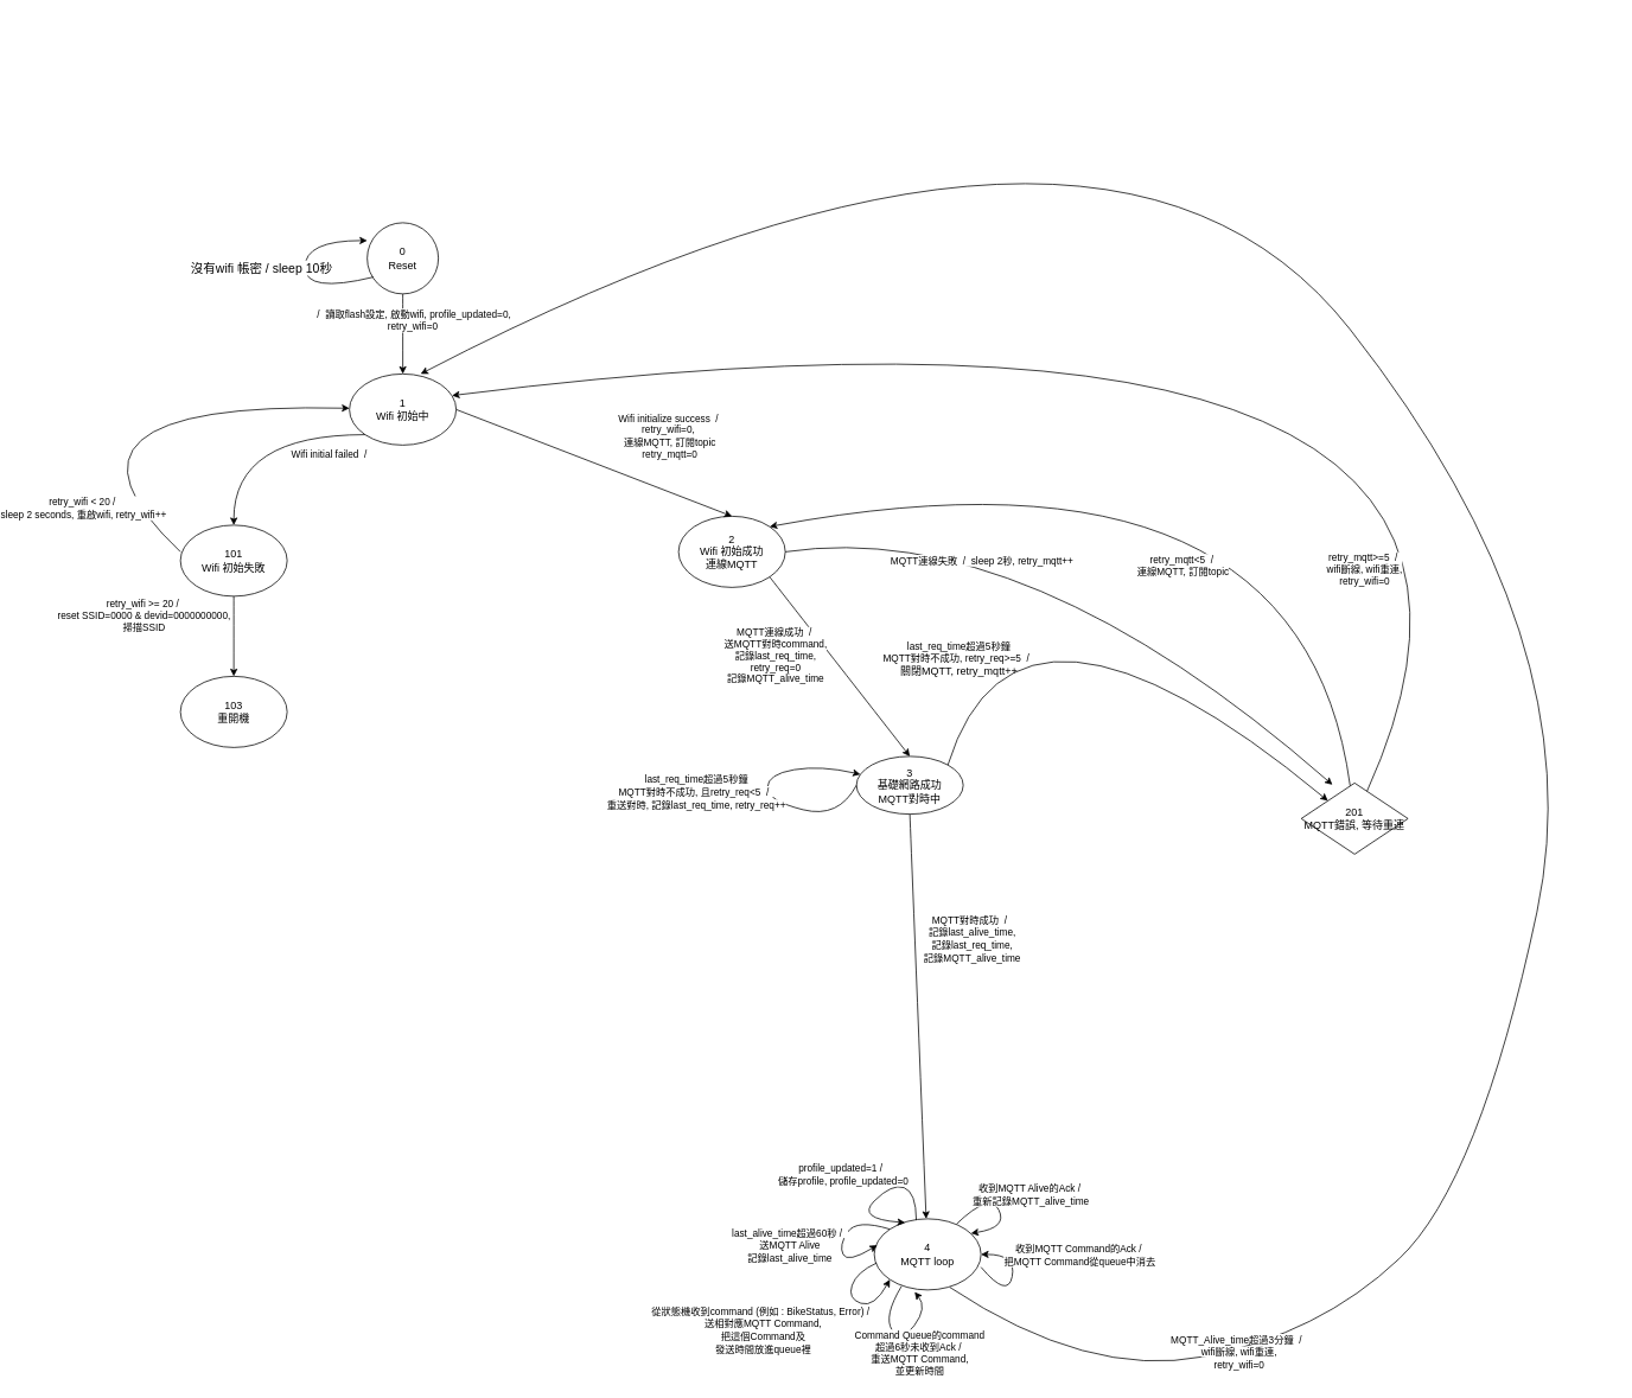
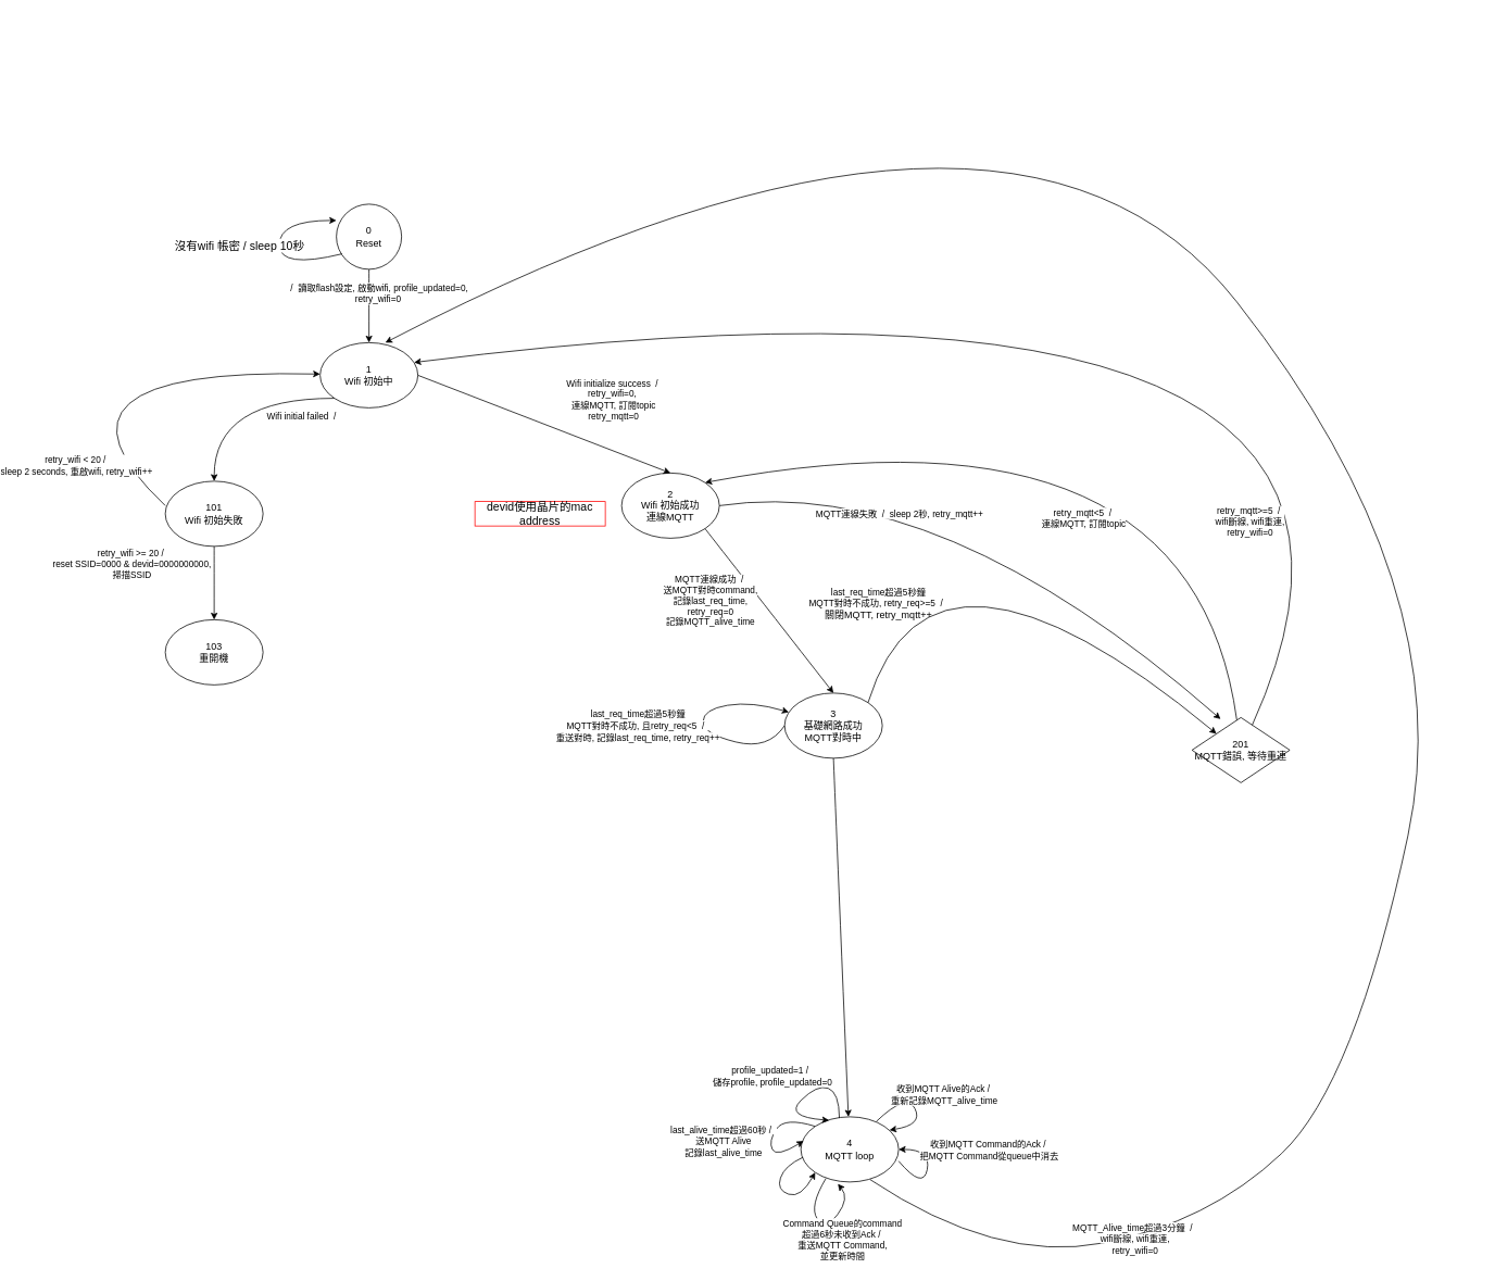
  <mxCell id="0" />
  <mxCell id="1" parent="0" />
  <mxCell id="2" value="1&lt;br&gt;Wifi 初始中" style="ellipse;whiteSpace=wrap;html=1;" parent="1" vertex="1"><mxGeometry x="390" y="420" width="120" height="80" as="geometry" /></mxCell>
  <mxCell id="3" value="2&lt;br&gt;Wifi 初始成功&lt;br&gt;連線MQTT" style="ellipse;whiteSpace=wrap;html=1;" parent="1" vertex="1"><mxGeometry x="760" y="580" width="120" height="80" as="geometry" /></mxCell>
  <mxCell id="4" value="" style="endArrow=classic;html=1;rounded=0;exitX=1;exitY=0.5;exitDx=0;exitDy=0;entryX=0.5;entryY=0;entryDx=0;entryDy=0;" parent="1" source="2" target="3" edge="1"><mxGeometry width="50" height="50" relative="1" as="geometry"><mxPoint x="470" y="770" as="sourcePoint" /><mxPoint x="520" y="720" as="targetPoint" /></mxGeometry></mxCell>
  <mxCell id="5" value="Wifi initialize success&amp;nbsp; /&amp;nbsp; &lt;br&gt;retry_wifi=0,&amp;nbsp;&lt;br&gt;連線MQTT, 訂閱topic&lt;br&gt;retry_mqtt=0" style="edgeLabel;html=1;align=center;verticalAlign=middle;resizable=0;points=[];" parent="4" vertex="1" connectable="0"><mxGeometry x="0.244" y="-1" relative="1" as="geometry"><mxPoint x="47" y="-46" as="offset" /></mxGeometry></mxCell>
  <mxCell id="6" value="101&lt;br&gt;Wifi 初始失敗" style="ellipse;whiteSpace=wrap;html=1;" parent="1" vertex="1"><mxGeometry x="200" y="590" width="120" height="80" as="geometry" /></mxCell>
  <mxCell id="7" value="" style="endArrow=classic;html=1;rounded=0;exitX=0;exitY=1;exitDx=0;exitDy=0;entryX=0.5;entryY=0;entryDx=0;entryDy=0;edgeStyle=orthogonalEdgeStyle;curved=1;" parent="1" source="2" target="6" edge="1"><mxGeometry width="50" height="50" relative="1" as="geometry"><mxPoint x="470" y="770" as="sourcePoint" /><mxPoint x="520" y="720" as="targetPoint" /></mxGeometry></mxCell>
  <mxCell id="8" value="Wifi initial failed&amp;nbsp; /&amp;nbsp;&amp;nbsp;" style="edgeLabel;html=1;align=center;verticalAlign=middle;resizable=0;points=[];" parent="7" vertex="1" connectable="0"><mxGeometry x="-0.209" y="19" relative="1" as="geometry"><mxPoint x="61" y="3" as="offset" /></mxGeometry></mxCell>
  <mxCell id="9" value="" style="endArrow=classic;html=1;rounded=0;curved=1;" parent="1" target="2" edge="1"><mxGeometry width="50" height="50" relative="1" as="geometry"><mxPoint x="200" y="620" as="sourcePoint" /><mxPoint x="260" y="750" as="targetPoint" /><Array as="points"><mxPoint x="20" y="450" /></Array></mxGeometry></mxCell>
  <mxCell id="10" value="retry_wifi &amp;lt; 20 /&amp;nbsp; &lt;br&gt;sleep 2 seconds, 重啟wifi, retry_wifi++" style="edgeLabel;html=1;align=center;verticalAlign=middle;resizable=0;points=[];" parent="9" vertex="1" connectable="0"><mxGeometry x="-0.375" y="-2" relative="1" as="geometry"><mxPoint x="29" y="84" as="offset" /></mxGeometry></mxCell>
  <mxCell id="11" value="" style="endArrow=classic;html=1;rounded=0;curved=1;exitX=0.5;exitY=1;exitDx=0;exitDy=0;entryX=0.5;entryY=0;entryDx=0;entryDy=0;" parent="1" source="6" edge="1"><mxGeometry width="50" height="50" relative="1" as="geometry"><mxPoint x="470" y="770" as="sourcePoint" /><mxPoint x="260" y="760" as="targetPoint" /></mxGeometry></mxCell>
  <mxCell id="12" value="retry_wifi &amp;gt;= 20 /&amp;nbsp; &lt;br&gt;reset SSID=0000 &amp;amp; devid=0000000000, &lt;br&gt;掃描SSID" style="edgeLabel;html=1;align=center;verticalAlign=middle;resizable=0;points=[];" parent="1" vertex="1" connectable="0"><mxGeometry x="110" y="709.998" as="geometry"><mxPoint x="48" y="-18" as="offset" /></mxGeometry></mxCell>
  <mxCell id="13" value="103&lt;br&gt;重開機" style="ellipse;whiteSpace=wrap;html=1;" parent="1" vertex="1"><mxGeometry x="200" y="760" width="120" height="80" as="geometry" /></mxCell>
- <mxCell id="14" value="3&lt;br&gt;基礎網路成功&lt;br&gt;MQTT對時中" style="ellipse;whiteSpace=wrap;html=1;" parent="1" vertex="1"><mxGeometry x="960" y="850" width="120" height="65" as="geometry" /></mxCell>
+ <mxCell id="14" value="3&lt;br&gt;基礎網路成功&lt;br&gt;MQTT對時中" style="ellipse;whiteSpace=wrap;html=1;" parent="1" vertex="1"><mxGeometry x="960" y="850" width="120" height="80" as="geometry" /></mxCell>
  <mxCell id="15" value="" style="endArrow=classic;html=1;rounded=0;curved=1;exitX=1;exitY=1;exitDx=0;exitDy=0;entryX=0.5;entryY=0;entryDx=0;entryDy=0;" parent="1" source="3" target="14" edge="1"><mxGeometry width="50" height="50" relative="1" as="geometry"><mxPoint x="680" y="710" as="sourcePoint" /><mxPoint x="730" y="660" as="targetPoint" /></mxGeometry></mxCell>
  <mxCell id="16" value="MQTT連線成功&amp;nbsp; /&amp;nbsp; &lt;br&gt;送MQTT對時command,&lt;br&gt;記錄last_req_time,&lt;br&gt;retry_req=0&lt;br&gt;記錄MQTT_alive_time" style="edgeLabel;html=1;align=center;verticalAlign=middle;resizable=0;points=[];" parent="1" vertex="1" connectable="0"><mxGeometry x="870" y="729.998" as="geometry"><mxPoint x="-2" y="7" as="offset" /></mxGeometry></mxCell>
- <mxCell id="17" value="&lt;span style=&quot;font-size: 11px; background-color: rgb(255, 255, 255);&quot;&gt;MQTT對時成功&amp;nbsp; /&amp;nbsp;&amp;nbsp;&lt;br&gt;記錄last_alive_time,&lt;/span&gt;&lt;br style=&quot;font-size: 11px;&quot;&gt;&lt;span style=&quot;background-color: rgb(255, 255, 255);&quot;&gt;&lt;span style=&quot;font-size: 11px;&quot;&gt;記錄last_req_time,&lt;/span&gt;&lt;br&gt;&lt;span style=&quot;font-size: 11px;&quot;&gt;記錄MQTT_alive_time&lt;/span&gt;&lt;br&gt;&lt;/span&gt;" style="text;html=1;align=center;verticalAlign=middle;resizable=0;points=[];autosize=1;strokeColor=none;fillColor=none;" parent="1" vertex="1"><mxGeometry x="1025" y="1020" width="130" height="70" as="geometry" /></mxCell>
  <mxCell id="18" value="4&lt;br&gt;MQTT loop" style="ellipse;whiteSpace=wrap;html=1;" parent="1" vertex="1"><mxGeometry x="980" y="1370" width="120" height="80" as="geometry" /></mxCell>
  <mxCell id="19" value="" style="endArrow=classic;html=1;rounded=0;curved=1;exitX=0.5;exitY=1;exitDx=0;exitDy=0;" parent="1" source="14" target="18" edge="1"><mxGeometry width="50" height="50" relative="1" as="geometry"><mxPoint x="1030" y="780" as="sourcePoint" /><mxPoint x="1030" y="860" as="targetPoint" /></mxGeometry></mxCell>
  <mxCell id="20" value="0&lt;br&gt;Reset" style="ellipse;whiteSpace=wrap;html=1;aspect=fixed;" parent="1" vertex="1"><mxGeometry x="410" y="250" width="80" height="80" as="geometry" /></mxCell>
  <mxCell id="21" value="" style="endArrow=classic;html=1;rounded=0;curved=1;exitX=0.5;exitY=1;exitDx=0;exitDy=0;entryX=0.5;entryY=0;entryDx=0;entryDy=0;" parent="1" source="20" target="2" edge="1"><mxGeometry width="50" height="50" relative="1" as="geometry"><mxPoint x="340" y="430" as="sourcePoint" /><mxPoint x="390" y="380" as="targetPoint" /></mxGeometry></mxCell>
  <mxCell id="22" value="&amp;nbsp;/&amp;nbsp; 讀取flash設定, 啟動wifi, profile_updated=0,&lt;br&gt;retry_wifi=0" style="edgeLabel;html=1;align=center;verticalAlign=middle;resizable=0;points=[];" parent="1" vertex="1" connectable="0"><mxGeometry x="460.003" y="359.997" as="geometry" /></mxCell>
  <mxCell id="23" value="201&lt;br&gt;MQTT錯誤, 等待重連" style="rhombus;whiteSpace=wrap;html=1;" parent="1" vertex="1"><mxGeometry x="1460" y="880" width="120" height="80" as="geometry" /></mxCell>
  <mxCell id="24" value="" style="endArrow=classic;html=1;rounded=0;curved=1;exitX=0;exitY=0.5;exitDx=0;exitDy=0;" parent="1" source="14" target="14" edge="1"><mxGeometry width="50" height="50" relative="1" as="geometry"><mxPoint x="1090" y="900" as="sourcePoint" /><mxPoint x="1320" y="980" as="targetPoint" /><Array as="points"><mxPoint x="940" y="920" /><mxPoint x="860" y="900" /><mxPoint x="860" y="870" /><mxPoint x="920" y="860" /></Array></mxGeometry></mxCell>
  <mxCell id="25" value="&lt;span style=&quot;font-size: 11px; background-color: rgb(255, 255, 255);&quot;&gt;last_req_time超過5秒鐘&lt;br&gt;MQTT對時不成功, 且retry_req&amp;lt;5&amp;nbsp; /&amp;nbsp;&amp;nbsp;&lt;br&gt;&lt;/span&gt;&lt;span style=&quot;font-size: 11px; background-color: rgb(255, 255, 255);&quot;&gt;重送對時, 記錄last_req_time, retry_req++&lt;/span&gt;" style="text;html=1;align=center;verticalAlign=middle;resizable=0;points=[];autosize=1;strokeColor=none;fillColor=none;" parent="1" vertex="1"><mxGeometry x="670" y="860" width="220" height="60" as="geometry" /></mxCell>
  <mxCell id="26" value="" style="endArrow=classic;html=1;rounded=0;curved=1;exitX=1;exitY=0;exitDx=0;exitDy=0;entryX=0;entryY=0;entryDx=0;entryDy=0;" parent="1" source="14" target="23" edge="1"><mxGeometry width="50" height="50" relative="1" as="geometry"><mxPoint x="990" y="730" as="sourcePoint" /><mxPoint x="1040" y="680" as="targetPoint" /><Array as="points"><mxPoint x="1140" y="610" /></Array></mxGeometry></mxCell>
  <mxCell id="27" value="" style="endArrow=classic;html=1;rounded=0;curved=1;entryX=1;entryY=0;entryDx=0;entryDy=0;" parent="1" source="23" target="3" edge="1"><mxGeometry width="50" height="50" relative="1" as="geometry"><mxPoint x="990" y="680" as="sourcePoint" /><mxPoint x="1040" y="630" as="targetPoint" /><Array as="points"><mxPoint x="1460" y="480" /></Array></mxGeometry></mxCell>
  <mxCell id="28" value="retry_mqtt&amp;lt;5&amp;nbsp; /&amp;nbsp; &lt;br&gt;連線MQTT, 訂閱topic" style="edgeLabel;html=1;align=center;verticalAlign=middle;resizable=0;points=[];" parent="1" vertex="1" connectable="0"><mxGeometry x="1320" y="639.998" as="geometry"><mxPoint x="6" y="-4" as="offset" /></mxGeometry></mxCell>
  <mxCell id="29" value="" style="endArrow=classic;html=1;rounded=0;curved=1;entryX=0.961;entryY=0.304;entryDx=0;entryDy=0;entryPerimeter=0;" parent="1" source="23" target="2" edge="1"><mxGeometry width="50" height="50" relative="1" as="geometry"><mxPoint x="1320" y="720" as="sourcePoint" /><mxPoint x="1280" y="320" as="targetPoint" /><Array as="points"><mxPoint x="1810" y="280" /></Array></mxGeometry></mxCell>
  <mxCell id="30" value="retry_mqtt&amp;gt;=5&amp;nbsp; /&amp;nbsp; &lt;br&gt;wifi斷線, wifi重連, &lt;br&gt;retry_wifi=0" style="edgeLabel;html=1;align=center;verticalAlign=middle;resizable=0;points=[];" parent="1" vertex="1" connectable="0"><mxGeometry x="1530" y="639.998" as="geometry" /></mxCell>
  <mxCell id="31" value="&lt;span style=&quot;font-size: 11px; background-color: rgb(255, 255, 255);&quot;&gt;last_req_time超過5秒鐘&lt;br&gt;MQTT對時不成功, retry_req&amp;gt;=5&amp;nbsp; /&amp;nbsp;&amp;nbsp;&lt;br&gt;&lt;/span&gt;關閉MQTT, retry_mqtt++" style="text;html=1;align=center;verticalAlign=middle;resizable=0;points=[];autosize=1;strokeColor=none;fillColor=none;" parent="1" vertex="1"><mxGeometry x="980" y="710" width="190" height="60" as="geometry" /></mxCell>
  <mxCell id="32" value="" style="endArrow=classic;html=1;rounded=0;curved=1;exitX=0.394;exitY=0.021;exitDx=0;exitDy=0;exitPerimeter=0;entryX=0.289;entryY=0.054;entryDx=0;entryDy=0;entryPerimeter=0;" parent="1" source="18" target="18" edge="1"><mxGeometry width="50" height="50" relative="1" as="geometry"><mxPoint x="900" y="1300" as="sourcePoint" /><mxPoint x="950" y="1250" as="targetPoint" /><Array as="points"><mxPoint x="1027" y="1340" /><mxPoint x="1000" y="1330" /><mxPoint x="960" y="1370" /></Array></mxGeometry></mxCell>
  <mxCell id="33" value="&lt;span style=&quot;font-size: 11px; background-color: rgb(255, 255, 255);&quot;&gt;profile_updated=1 /&amp;nbsp;&amp;nbsp;&lt;br&gt;儲存profile, profile_updated=0&lt;br&gt;&lt;/span&gt;" style="text;html=1;align=center;verticalAlign=middle;resizable=0;points=[];autosize=1;strokeColor=none;fillColor=none;" parent="1" vertex="1"><mxGeometry x="860" y="1300" width="170" height="40" as="geometry" /></mxCell>
  <mxCell id="34" value="" style="endArrow=classic;html=1;rounded=0;curved=1;exitX=0;exitY=0;exitDx=0;exitDy=0;entryX=0.028;entryY=0.371;entryDx=0;entryDy=0;entryPerimeter=0;" parent="1" source="18" target="18" edge="1"><mxGeometry width="50" height="50" relative="1" as="geometry"><mxPoint x="900" y="1550" as="sourcePoint" /><mxPoint x="950" y="1500" as="targetPoint" /><Array as="points"><mxPoint x="960" y="1370" /><mxPoint x="940" y="1400" /><mxPoint x="950" y="1420" /></Array></mxGeometry></mxCell>
  <mxCell id="35" value="&lt;span style=&quot;font-size: 11px; background-color: rgb(255, 255, 255);&quot;&gt;last_alive_time超過60秒 /&amp;nbsp;&amp;nbsp;&lt;br&gt;送MQTT Alive&lt;br&gt;記錄last_alive_time&lt;/span&gt;" style="text;html=1;align=center;verticalAlign=middle;resizable=0;points=[];autosize=1;strokeColor=none;fillColor=none;" parent="1" vertex="1"><mxGeometry x="810" y="1370" width="150" height="60" as="geometry" /></mxCell>
  <mxCell id="36" value="" style="endArrow=classic;html=1;rounded=0;curved=1;exitX=0.022;exitY=0.621;exitDx=0;exitDy=0;entryX=0;entryY=1;entryDx=0;entryDy=0;exitPerimeter=0;" parent="1" source="18" target="18" edge="1"><mxGeometry width="50" height="50" relative="1" as="geometry"><mxPoint x="900" y="1540" as="sourcePoint" /><mxPoint x="950" y="1490" as="targetPoint" /><Array as="points"><mxPoint x="960" y="1430" /><mxPoint x="950" y="1460" /><mxPoint x="980" y="1470" /></Array></mxGeometry></mxCell>
- <mxCell id="37" value="&lt;span style=&quot;font-size: 11px; background-color: rgb(255, 255, 255);&quot;&gt;從狀態機收到command (例如 : BikeStatus, Error) /&amp;nbsp;&amp;nbsp;&lt;br&gt;送相對應MQTT Command,&lt;br&gt;把這個Command及&lt;br&gt;發送時間放進queue裡&lt;br&gt;&lt;/span&gt;" style="text;html=1;align=center;verticalAlign=middle;resizable=0;points=[];autosize=1;strokeColor=none;fillColor=none;" parent="1" vertex="1"><mxGeometry x="720" y="1460" width="270" height="70" as="geometry" /></mxCell>
  <mxCell id="38" value="" style="endArrow=classic;html=1;rounded=0;curved=1;exitX=0.772;exitY=0.071;exitDx=0;exitDy=0;entryX=0.906;entryY=0.204;entryDx=0;entryDy=0;entryPerimeter=0;exitPerimeter=0;" parent="1" source="18" target="18" edge="1"><mxGeometry width="50" height="50" relative="1" as="geometry"><mxPoint x="1220" y="1405" as="sourcePoint" /><mxPoint x="1270" y="1355" as="targetPoint" /><Array as="points"><mxPoint x="1110" y="1340" /><mxPoint x="1130" y="1380" /></Array></mxGeometry></mxCell>
  <mxCell id="39" value="收到MQTT Alive的Ack /&amp;nbsp;&lt;br&gt;重新記錄MQTT_alive_time" style="edgeLabel;html=1;align=center;verticalAlign=middle;resizable=0;points=[];" parent="38" vertex="1" connectable="0"><mxGeometry x="0.254" relative="1" as="geometry"><mxPoint x="30" y="-29" as="offset" /></mxGeometry></mxCell>
  <mxCell id="40" value="" style="endArrow=classic;html=1;rounded=0;curved=1;exitX=1;exitY=0.679;exitDx=0;exitDy=0;exitPerimeter=0;" parent="1" source="18" target="18" edge="1"><mxGeometry width="50" height="50" relative="1" as="geometry"><mxPoint x="1170" y="1430" as="sourcePoint" /><mxPoint x="1220" y="1380" as="targetPoint" /><Array as="points"><mxPoint x="1130" y="1460" /><mxPoint x="1140" y="1410" /></Array></mxGeometry></mxCell>
  <mxCell id="41" value="收到MQTT Command的Ack /&amp;nbsp;&lt;br&gt;把MQTT Command從queue中消去&lt;br&gt;" style="edgeLabel;html=1;align=center;verticalAlign=middle;resizable=0;points=[];" parent="1" vertex="1" connectable="0"><mxGeometry x="1210.004" y="1410.002" as="geometry" /></mxCell>
  <mxCell id="42" value="" style="endArrow=classic;html=1;rounded=0;curved=1;exitX=0.256;exitY=0.946;exitDx=0;exitDy=0;exitPerimeter=0;entryX=0.378;entryY=1.029;entryDx=0;entryDy=0;entryPerimeter=0;" parent="1" source="18" target="18" edge="1"><mxGeometry width="50" height="50" relative="1" as="geometry"><mxPoint x="1145" y="1540" as="sourcePoint" /><mxPoint x="1195" y="1490" as="targetPoint" /><Array as="points"><mxPoint x="990" y="1480" /><mxPoint x="1010" y="1510" /><mxPoint x="1040" y="1470" /></Array></mxGeometry></mxCell>
  <mxCell id="43" value="Command Queue的command&lt;br&gt;超過6秒未收到Ack /&amp;nbsp;&lt;br&gt;重送MQTT Command,&lt;br&gt;並更新時間" style="edgeLabel;html=1;align=center;verticalAlign=middle;resizable=0;points=[];" parent="1" vertex="1" connectable="0"><mxGeometry x="1030.004" y="1520.002" as="geometry" /></mxCell>
  <mxCell id="44" value="" style="endArrow=classic;html=1;rounded=0;curved=1;exitX=0.708;exitY=0.963;exitDx=0;exitDy=0;exitPerimeter=0;entryX=0.667;entryY=0;entryDx=0;entryDy=0;entryPerimeter=0;" parent="1" source="18" target="2" edge="1"><mxGeometry width="50" height="50" relative="1" as="geometry"><mxPoint x="850" y="1220" as="sourcePoint" /><mxPoint x="1020" y="1270" as="targetPoint" /><Array as="points"><mxPoint x="1220" y="1550" /><mxPoint x="1480" y="1500" /><mxPoint x="1660" y="1330" /><mxPoint x="1790" y="720" /><mxPoint x="1240" y="20" /></Array></mxGeometry></mxCell>
  <mxCell id="45" value="&lt;span style=&quot;font-size: 11px; background-color: rgb(255, 255, 255);&quot;&gt;MQTT_Alive_time超過3分鐘&amp;nbsp; /&amp;nbsp;&amp;nbsp;&lt;br&gt;&lt;/span&gt;&lt;span style=&quot;font-size: 11px; background-color: rgb(255, 255, 255);&quot;&gt;wifi斷線, wifi重連,&lt;/span&gt;&lt;br style=&quot;font-size: 11px;&quot;&gt;&lt;span style=&quot;font-size: 11px; background-color: rgb(255, 255, 255);&quot;&gt;retry_wifi=0&lt;/span&gt;" style="text;html=1;align=center;verticalAlign=middle;resizable=0;points=[];autosize=1;strokeColor=none;fillColor=none;" parent="1" vertex="1"><mxGeometry x="1300" y="1490" width="180" height="60" as="geometry" /></mxCell>
  <mxCell id="46" value="" style="endArrow=classic;html=1;rounded=0;curved=1;exitX=1;exitY=0.5;exitDx=0;exitDy=0;entryX=0.292;entryY=0.025;entryDx=0;entryDy=0;entryPerimeter=0;" parent="1" source="3" target="23" edge="1"><mxGeometry width="50" height="50" relative="1" as="geometry"><mxPoint x="900" y="730" as="sourcePoint" /><mxPoint x="1120" y="610" as="targetPoint" /><Array as="points"><mxPoint x="1150" y="580" /></Array></mxGeometry></mxCell>
  <mxCell id="47" value="MQTT連線失敗&amp;nbsp; /&amp;nbsp; sleep 2秒, retry_mqtt++" style="edgeLabel;html=1;align=center;verticalAlign=middle;resizable=0;points=[];" parent="1" vertex="1" connectable="0"><mxGeometry x="1100" y="629.998" as="geometry" /></mxCell>
+ <mxCell id="48" value="&lt;font style=&quot;font-size: 14px;&quot;&gt;devid使用晶片的mac address&lt;/font&gt;" style="text;strokeColor=#FF0000;align=center;fillColor=none;html=1;verticalAlign=middle;whiteSpace=wrap;rounded=0;" vertex="1" parent="1"><mxGeometry x="580" y="615" width="160" height="30" as="geometry" /></mxCell>
  <mxCell id="49" value="" style="endArrow=classic;html=1;rounded=0;curved=1;exitX=0.088;exitY=0.763;exitDx=0;exitDy=0;entryX=0;entryY=0.25;entryDx=0;entryDy=0;exitPerimeter=0;entryPerimeter=0;" edge="1" parent="1" source="20" target="20"><mxGeometry width="50" height="50" relative="1" as="geometry"><mxPoint x="322.426" y="258.194" as="sourcePoint" /><mxPoint x="280" y="269.91" as="targetPoint" /><Array as="points"><mxPoint x="340" y="329.91" /><mxPoint x="340" y="270" /></Array></mxGeometry></mxCell>
  <mxCell id="50" value="沒有wifi 帳密 / sleep 10秒" style="edgeLabel;html=1;align=center;verticalAlign=middle;resizable=0;points=[];fontSize=14;" vertex="1" connectable="0" parent="49"><mxGeometry x="-0.433" y="-1" relative="1" as="geometry"><mxPoint x="-69" y="-24" as="offset" /></mxGeometry></mxCell>
